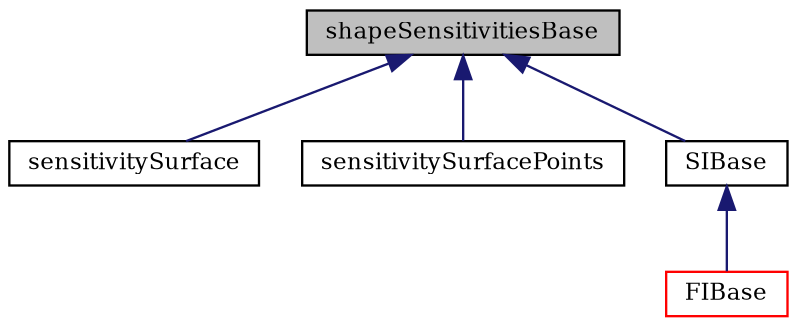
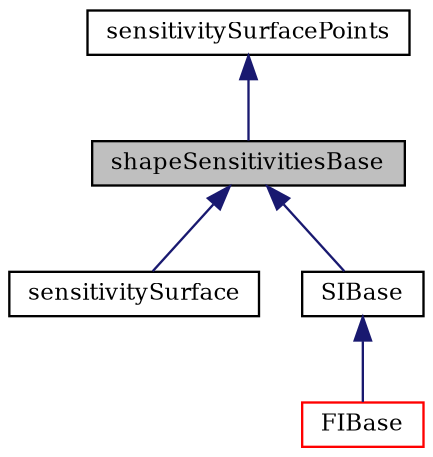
  digraph {
    fontname="DejaVu Serif"
    node [color=black fontname="DejaVu Serif" fontsize=10 shape=record]
    edge [color=midnightblue dir=back fontname="DejaVu Serif" fontsize=10 labelfontname=Helvetica labelfontsize=10 style=solid]
    n1 [fillcolor=grey75 fontcolor=black height=0.2 label=shapeSensitivitiesBase style=filled width=0.4]
    n2 [height=0.2 label=sensitivitySurface width=0.4]
    n3 [height=0.2 label=sensitivitySurfacePoints width=0.4]
    n4 [height=0.2 label=SIBase width=0.4]
    n5 [color=red height=0.2 label=FIBase width=0.4]
    n1 -> n2
-   n1 -> n3
+   n3 -> n1
    n1 -> n4
    n4 -> n5
  }
